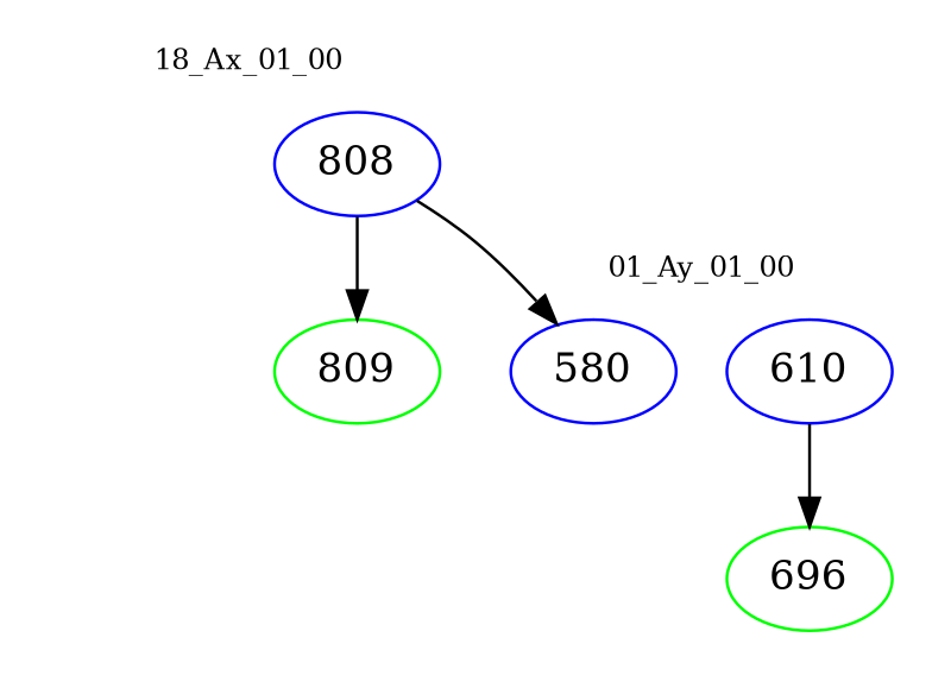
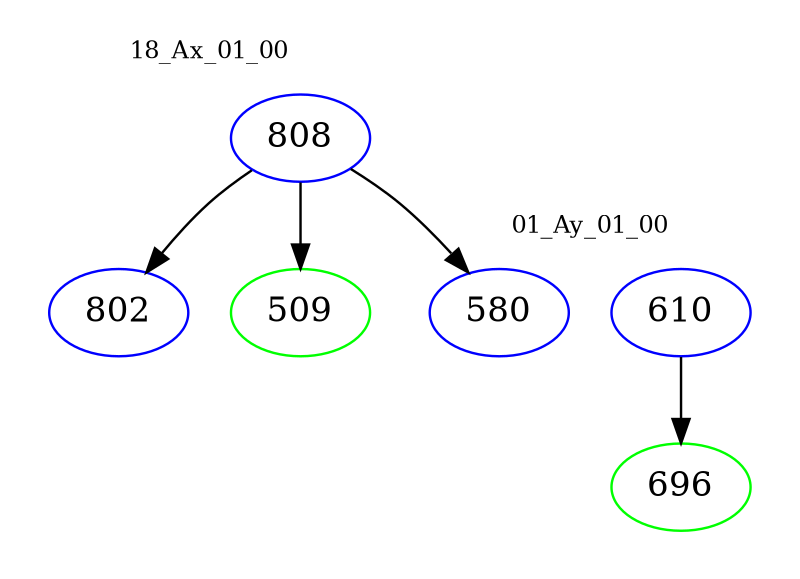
  digraph {
    node [color=blue]
    edge [color=black]
    n1 [label=610]
    n2 [label=580]
    n3 [color=green label=696]
    n4 [label=808]
-   n6 [color=green label=809]
+   n5 [label=802]
+   n6 [color=green label=509]
    subgraph cluster_1 {
      color=white
      fontsize=10
      label="01_Ay_01_00"
      n1
      n2
      n3
    }
    subgraph cluster_2 {
      color=white
      fontsize=10
      label="18_Ax_01_00"
      n4
+     n5
      n6
    }
    n1 -> n3
    n4 -> n2
+   n4 -> n5
    n4 -> n6
  }
